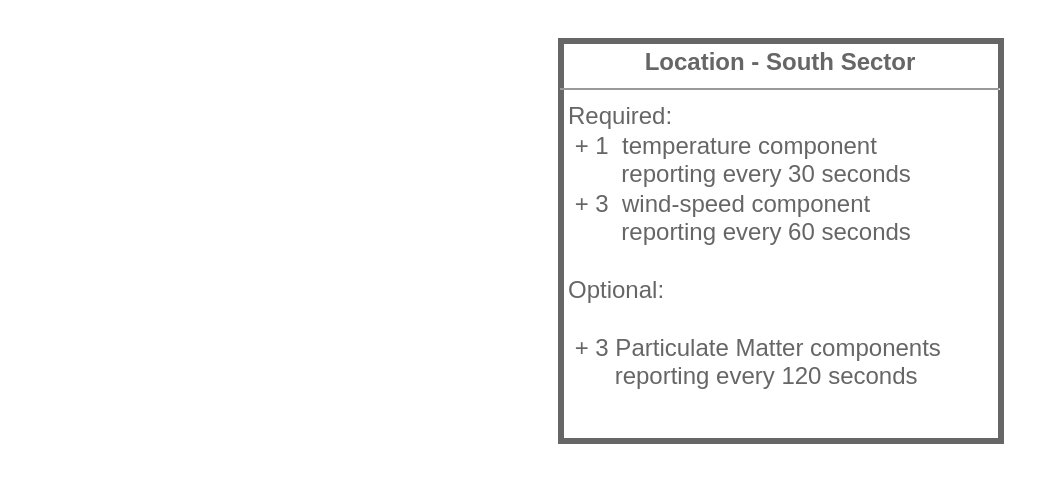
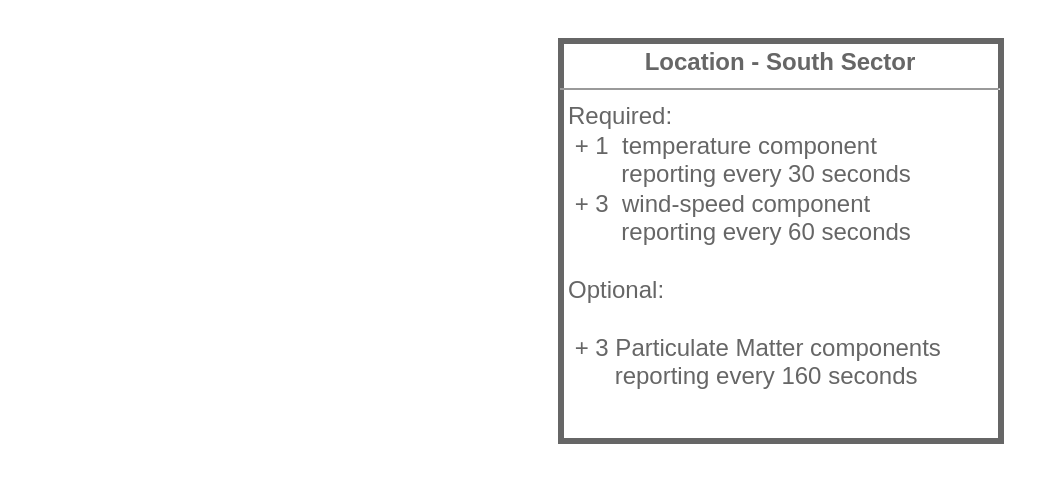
  <mxCell id="0" />
  <mxCell id="1" parent="0" />
  <mxCell id="2" value="" style="group" parent="1" vertex="1" connectable="0"><mxGeometry x="20" y="20" width="480" height="200" as="geometry" /></mxCell>
- <mxCell id="3" value="&lt;p style=&quot;margin:0px;margin-top:4px;text-align:center;&quot;&gt;&lt;font color=&quot;#666666&quot;&gt;&lt;b style=&quot;&quot;&gt;Location - South Sector&lt;/b&gt;&lt;/font&gt;&lt;/p&gt;&lt;hr size=&quot;1&quot;&gt;&lt;p style=&quot;margin:0px;margin-left:4px;&quot;&gt;&lt;font color=&quot;#666666&quot;&gt;Required:&lt;br&gt;&amp;nbsp;+ 1&amp;nbsp; temperature component&amp;nbsp;&lt;/font&gt;&lt;/p&gt;&lt;p style=&quot;margin:0px;margin-left:4px;&quot;&gt;&lt;font color=&quot;#666666&quot;&gt;&lt;span style=&quot;white-space: pre;&quot;&gt;&#09;&lt;/span&gt;reporting every 30 seconds&lt;br&gt;&amp;nbsp;+ 3&amp;nbsp; wind-speed component&amp;nbsp;&lt;/font&gt;&lt;/p&gt;&lt;p style=&quot;margin:0px;margin-left:4px;&quot;&gt;&lt;font color=&quot;#666666&quot;&gt;&lt;span style=&quot;white-space: pre;&quot;&gt;&#09;&lt;/span&gt;reporting every 60 seconds&lt;br&gt;&lt;br&gt;Optional:&lt;/font&gt;&lt;/p&gt;&lt;p style=&quot;margin:0px;margin-left:4px;&quot;&gt;&lt;font color=&quot;#666666&quot;&gt;&lt;br&gt;&lt;/font&gt;&lt;/p&gt;&lt;p style=&quot;margin:0px;margin-left:4px;&quot;&gt;&lt;font color=&quot;#666666&quot;&gt;&amp;nbsp;+ 3 Particulate Matter components&lt;br&gt;&amp;nbsp; &amp;nbsp; &amp;nbsp; &amp;nbsp;reporting every 120 seconds&lt;/font&gt;&lt;/p&gt;" style="verticalAlign=top;align=left;overflow=fill;fontSize=12;fontFamily=Helvetica;html=1;whiteSpace=wrap;strokeColor=#666666;fontColor=#333333;fillColor=#ffffff;labelBackgroundColor=none;strokeWidth=3;" parent="2" vertex="1"><mxGeometry x="260" width="220" height="200" as="geometry" /></mxCell>
+ <mxCell id="3" value="&lt;p style=&quot;margin:0px;margin-top:4px;text-align:center;&quot;&gt;&lt;font color=&quot;#666666&quot;&gt;&lt;b style=&quot;&quot;&gt;Location - South Sector&lt;/b&gt;&lt;/font&gt;&lt;/p&gt;&lt;hr size=&quot;1&quot;&gt;&lt;p style=&quot;margin:0px;margin-left:4px;&quot;&gt;&lt;font color=&quot;#666666&quot;&gt;Required:&lt;br&gt;&amp;nbsp;+ 1&amp;nbsp; temperature component&amp;nbsp;&lt;/font&gt;&lt;/p&gt;&lt;p style=&quot;margin:0px;margin-left:4px;&quot;&gt;&lt;font color=&quot;#666666&quot;&gt;&lt;span style=&quot;white-space: pre;&quot;&gt;&#09;&lt;/span&gt;reporting every 30 seconds&lt;br&gt;&amp;nbsp;+ 3&amp;nbsp; wind-speed component&amp;nbsp;&lt;/font&gt;&lt;/p&gt;&lt;p style=&quot;margin:0px;margin-left:4px;&quot;&gt;&lt;font color=&quot;#666666&quot;&gt;&lt;span style=&quot;white-space: pre;&quot;&gt;&#09;&lt;/span&gt;reporting every 60 seconds&lt;br&gt;&lt;br&gt;Optional:&lt;/font&gt;&lt;/p&gt;&lt;p style=&quot;margin:0px;margin-left:4px;&quot;&gt;&lt;font color=&quot;#666666&quot;&gt;&lt;br&gt;&lt;/font&gt;&lt;/p&gt;&lt;p style=&quot;margin:0px;margin-left:4px;&quot;&gt;&lt;font color=&quot;#666666&quot;&gt;&amp;nbsp;+ 3 Particulate Matter components&lt;br&gt;&amp;nbsp; &amp;nbsp; &amp;nbsp; &amp;nbsp;reporting every 160 seconds&lt;/font&gt;&lt;/p&gt;" style="verticalAlign=top;align=left;overflow=fill;fontSize=12;fontFamily=Helvetica;html=1;whiteSpace=wrap;strokeColor=#666666;fontColor=#333333;fillColor=#ffffff;labelBackgroundColor=none;strokeWidth=3;" parent="2" vertex="1"><mxGeometry x="260" width="220" height="200" as="geometry" /></mxCell>
